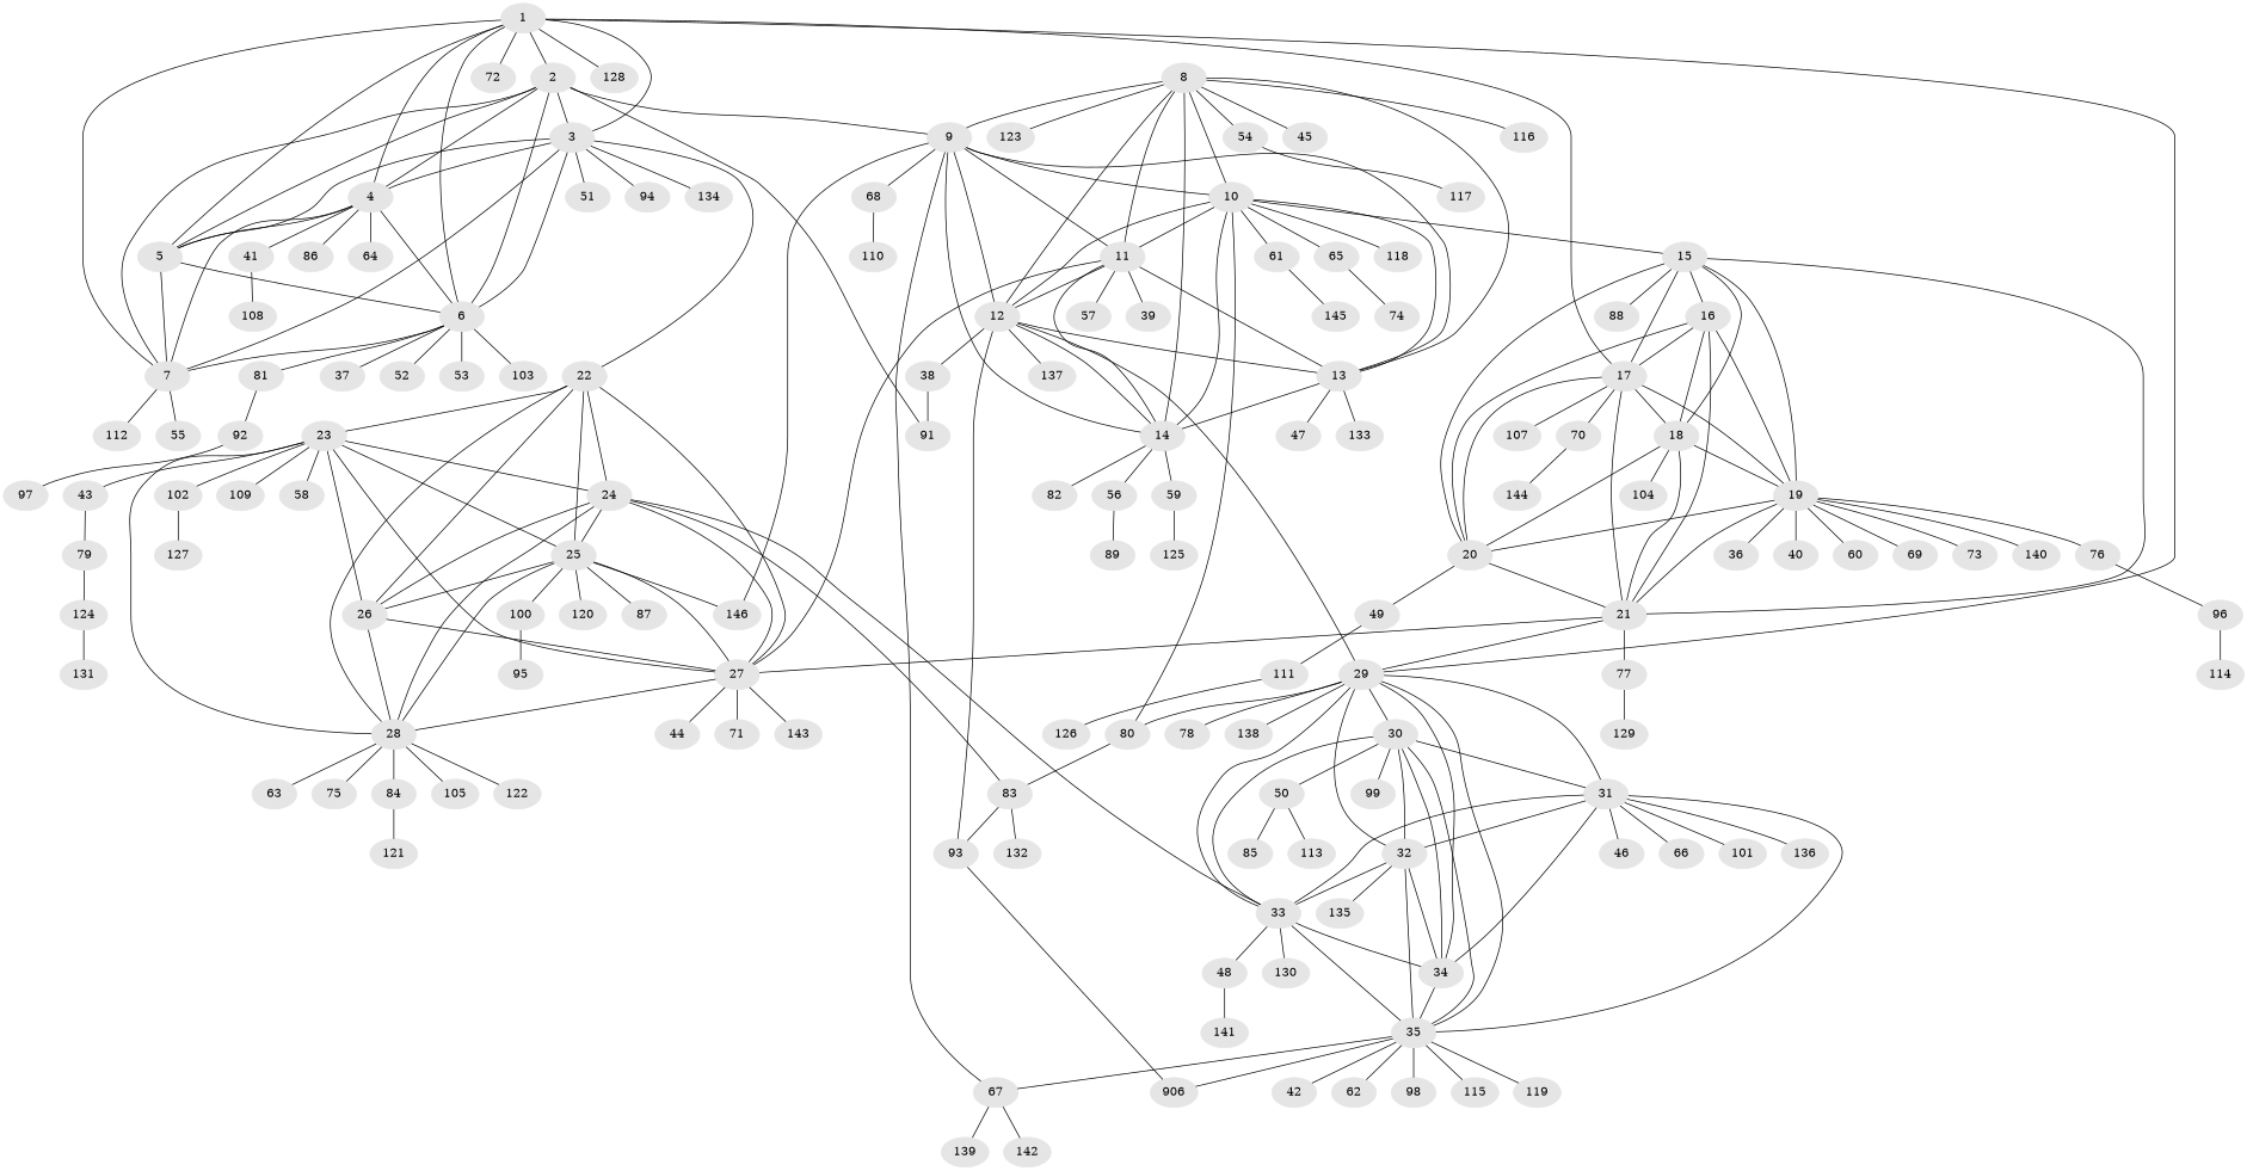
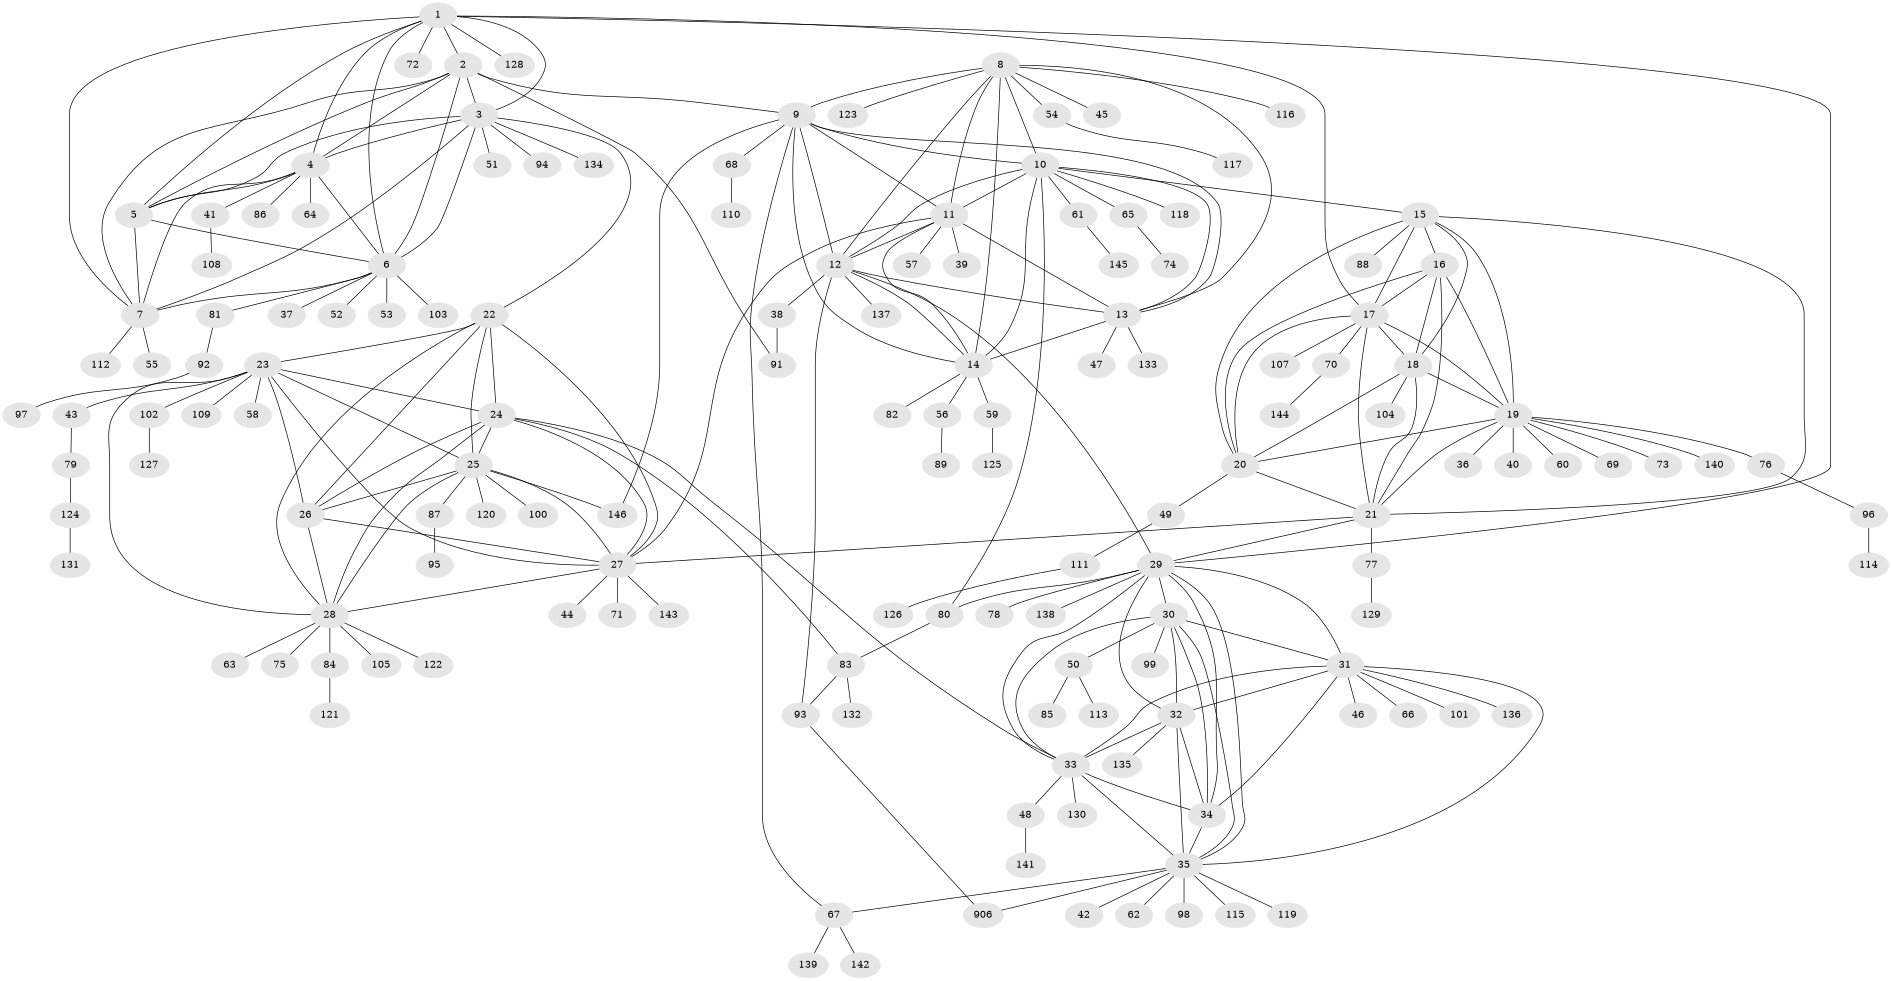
  graph {
    node [color=gray90 style=filled]
    1
    2
    3
    4
    5
    6
    7
    17
    29
    72
    128
    9
    91
    22
    51
    94
    134
    41
    64
    86
    37
    52
    53
    81
    103
    55
    112
    18
    19
    20
    21
    70
    107
    80
    33
    30
    31
    32
    34
    35
    78
    138
    10
    11
    12
    13
    14
    67
    68
    146
    27
    23
    24
    25
    26
    28
    108
    92
    8
    45
    54
    116
    123
    15
    61
    65
    118
    39
    57
    38
    93
    137
    47
    133
    56
    59
    82
    117
    139
    142
    110
    16
    88
    145
    74
    83
    44
    71
    143
    n90 [label=906]
    89
    125
    104
    36
    40
    60
    69
    73
    76
    140
    49
    77
    144
    96
    111
    129
    43
    58
    102
    109
    87
    100
    120
    63
    75
    84
    105
    122
    79
    127
    48
    130
    132
    95
    121
    50
    99
    46
    66
    101
    136
    135
    42
    62
    98
    115
    119
    85
    113
    141
    124
    126
    114
    131
    97
    1 -- 2
    1 -- 3
    1 -- 4
    1 -- 5
    1 -- 6
    1 -- 7
    1 -- 17
    1 -- 29
    1 -- 72
    1 -- 128
    2 -- 3
    2 -- 4
    2 -- 5
    2 -- 6
    2 -- 7
    2 -- 9
    2 -- 91
    3 -- 4
    3 -- 5
    3 -- 6
    3 -- 7
    3 -- 22
    3 -- 51
    3 -- 94
    3 -- 134
    4 -- 5
    4 -- 6
    4 -- 7
    4 -- 41
    4 -- 64
    4 -- 86
    5 -- 6
    5 -- 7
    6 -- 7
    6 -- 37
    6 -- 52
    6 -- 53
    6 -- 81
    6 -- 103
    7 -- 55
    7 -- 112
    17 -- 18
    17 -- 19
    17 -- 20
    17 -- 21
    17 -- 70
    17 -- 107
    29 -- 80
    29 -- 33
    29 -- 30
    29 -- 31
    29 -- 32
    29 -- 34
    29 -- 35
    29 -- 78
    29 -- 138
    9 -- 10
    9 -- 11
    9 -- 12
    9 -- 13
    9 -- 14
    9 -- 67
    9 -- 68
    9 -- 146
    22 -- 27
    22 -- 23
    22 -- 24
    22 -- 25
    22 -- 26
    22 -- 28
    41 -- 108
    81 -- 92
    18 -- 19
    18 -- 20
    18 -- 21
    18 -- 104
    19 -- 20
    19 -- 21
    19 -- 36
    19 -- 40
    19 -- 60
    19 -- 69
    19 -- 73
    19 -- 76
    19 -- 140
    20 -- 21
    20 -- 49
    21 -- 29
    21 -- 27
    21 -- 77
    70 -- 144
    80 -- 83
    33 -- 34
    33 -- 35
    33 -- 48
    33 -- 130
    30 -- 33
    30 -- 31
    30 -- 32
    30 -- 34
    30 -- 35
    30 -- 50
    30 -- 99
    31 -- 33
    31 -- 32
    31 -- 34
    31 -- 35
    31 -- 46
    31 -- 66
    31 -- 101
    31 -- 136
    32 -- 33
    32 -- 34
    32 -- 35
    32 -- 135
    34 -- 35
    35 -- 67
    35 -- n90
    35 -- 42
    35 -- 62
    35 -- 98
    35 -- 115
    35 -- 119
    10 -- 80
    10 -- 11
    10 -- 12
    10 -- 13
    10 -- 14
    10 -- 15
    10 -- 61
    10 -- 65
    10 -- 118
    11 -- 12
    11 -- 13
    11 -- 14
    11 -- 27
    11 -- 39
    11 -- 57
    12 -- 29
    12 -- 13
    12 -- 14
    12 -- 38
    12 -- 93
    12 -- 137
    13 -- 14
    13 -- 47
    13 -- 133
    14 -- 56
    14 -- 59
    14 -- 82
    67 -- 139
    67 -- 142
    68 -- 110
    27 -- 28
    27 -- 44
    27 -- 71
    27 -- 143
    23 -- 27
    23 -- 24
    23 -- 25
    23 -- 26
    23 -- 28
    23 -- 43
    23 -- 58
    23 -- 102
    23 -- 109
    24 -- 33
    24 -- 27
    24 -- 25
    24 -- 26
    24 -- 28
    24 -- 83
    25 -- 146
    25 -- 27
    25 -- 26
    25 -- 28
    25 -- 87
    25 -- 100
    25 -- 120
    26 -- 27
    26 -- 28
    28 -- 63
    28 -- 75
    28 -- 84
    28 -- 105
    28 -- 122
    92 -- 97
    8 -- 9
    8 -- 10
    8 -- 11
    8 -- 12
    8 -- 13
    8 -- 14
    8 -- 45
    8 -- 54
    8 -- 116
    8 -- 123
    54 -- 117
    15 -- 17
    15 -- 18
    15 -- 19
    15 -- 20
    15 -- 21
    15 -- 16
    15 -- 88
    61 -- 145
    65 -- 74
    38 -- 91
    93 -- n90
    56 -- 89
    59 -- 125
    16 -- 17
    16 -- 18
    16 -- 19
    16 -- 20
    16 -- 21
    83 -- 93
    83 -- 132
    76 -- 96
    49 -- 111
    77 -- 129
    96 -- 114
    111 -- 126
    43 -- 79
    102 -- 127
-   100 -- 95
+   87 -- 95
    84 -- 121
    79 -- 124
    48 -- 141
    50 -- 85
    50 -- 113
    124 -- 131
  }
